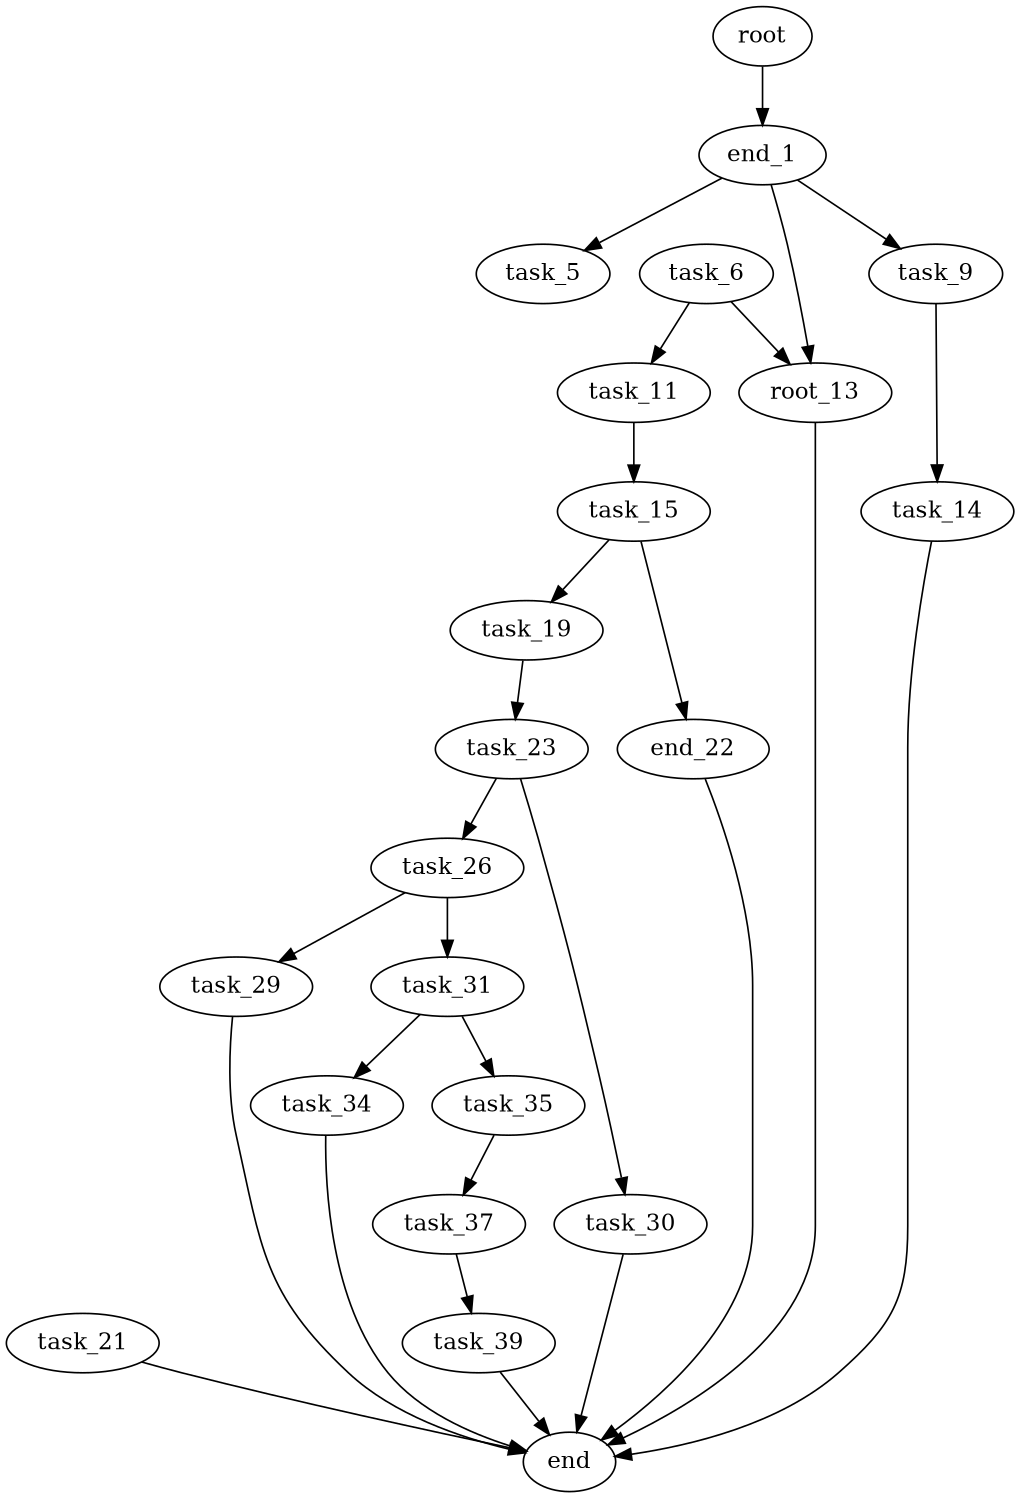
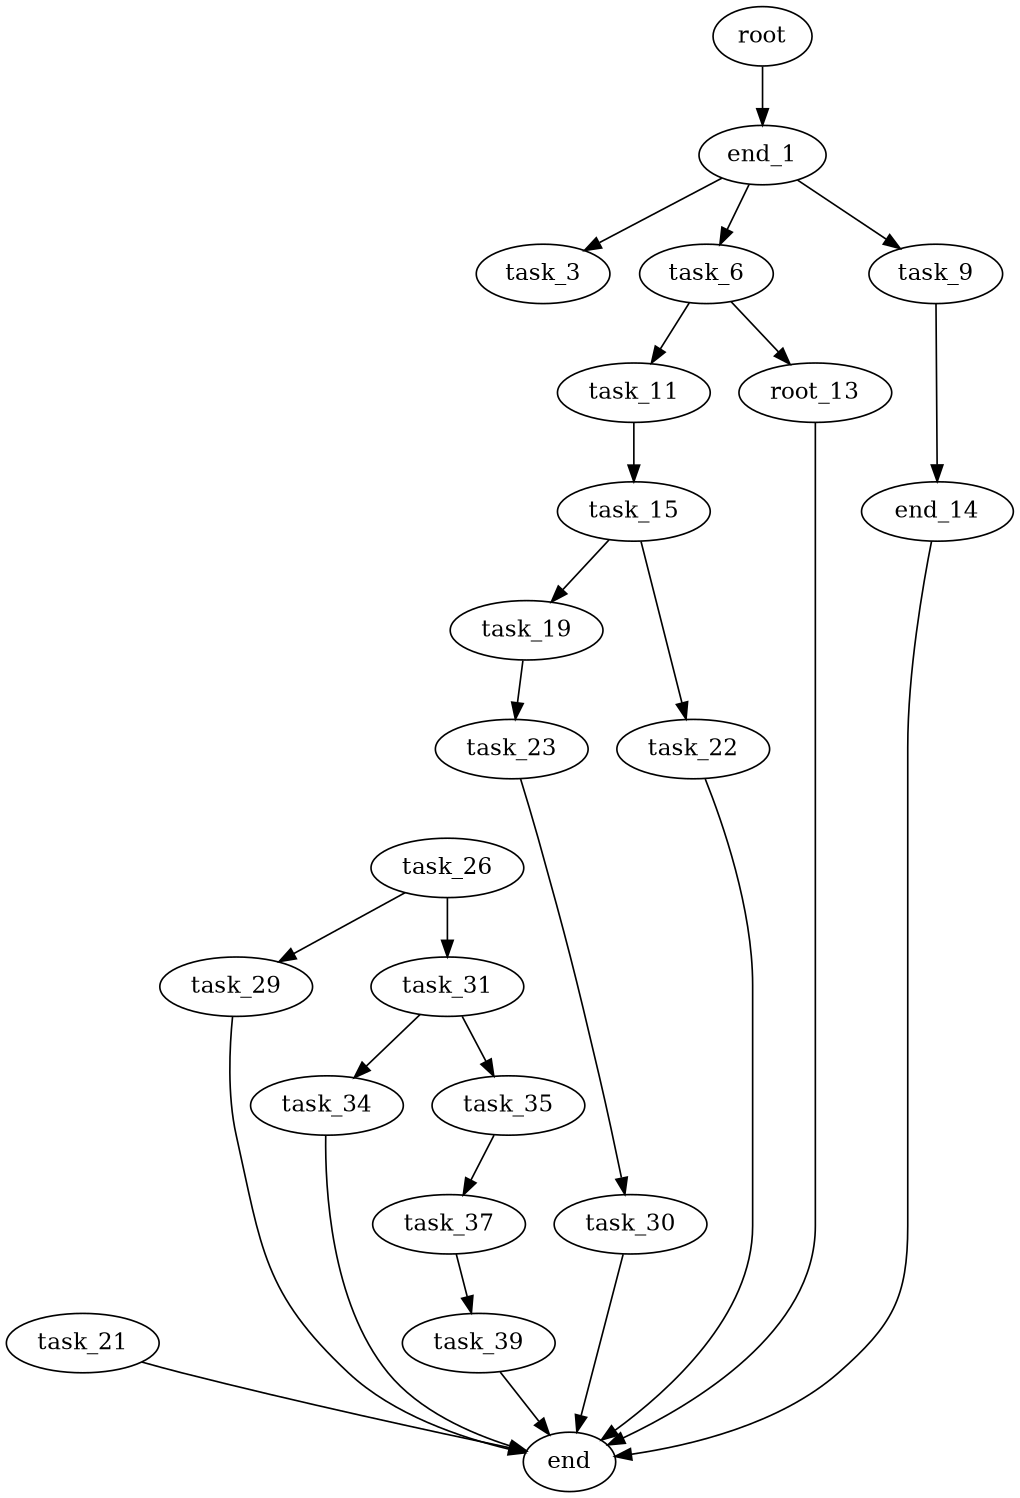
  digraph {
    n1 [label=end_1]
    root
-   task_5
+   task_5 [label=task_3]
    task_6
    task_9
    task_11
    n7 [label=root_13]
-   task_14
+   task_14 [label=end_14]
    task_15
    end
    task_19
-   task_22 [label=end_22]
+   task_22
    task_23
    task_21
    task_26
    task_30
    task_29
    task_31
    task_34
    task_35
    task_37
    task_39
    n1 -> task_5
-   n1 -> n7
+   n1 -> task_6
    n1 -> task_9
    root -> n1
    task_6 -> task_11
    task_6 -> n7
    task_9 -> task_14
    task_11 -> task_15
    n7 -> end
    task_14 -> end
    task_15 -> task_19
    task_15 -> task_22
    task_19 -> task_23
    task_22 -> end
-   task_23 -> task_26
    task_23 -> task_30
    task_21 -> end
    task_26 -> task_29
    task_26 -> task_31
    task_30 -> end
    task_29 -> end
    task_31 -> task_34
    task_31 -> task_35
    task_34 -> end
    task_35 -> task_37
    task_37 -> task_39
    task_39 -> end
  }
